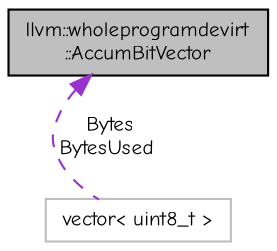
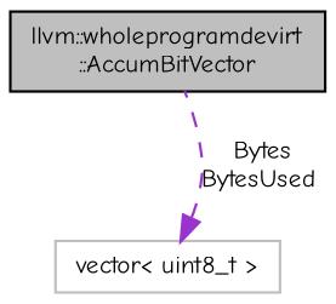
  digraph {
    fontname="Comic Neue"
    node [fontname="Comic Neue" fontsize=10 shape=record]
    n1 [color=black fillcolor=grey75 fontcolor=black height=0.2 label="llvm::wholeprogramdevirt\l::AccumBitVector" style=filled width=0.4]
    n2 [color=grey75 height=0.2 label="vector\< uint8_t \>" width=0.4]
-   n1 -> n2 [color=darkorchid3 dir=back fontname="Comic Neue" fontsize=10 label=" Bytes\nBytesUsed" labelfontname=Helvetica labelfontsize=10 style=dashed]
+   n2 -> n1 [color=darkorchid3 dir=back fontname="Comic Neue" fontsize=10 label=" Bytes\nBytesUsed" labelfontname=Helvetica labelfontsize=10 style=dashed]
  }
